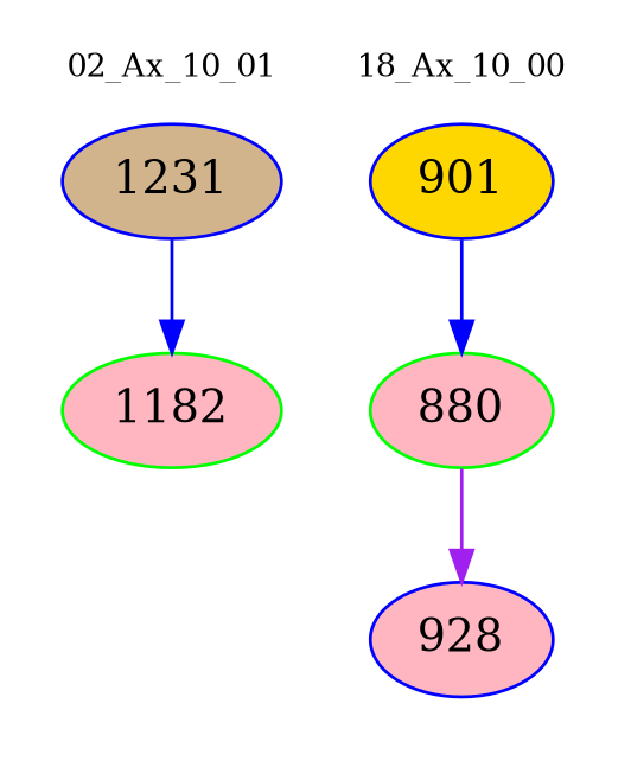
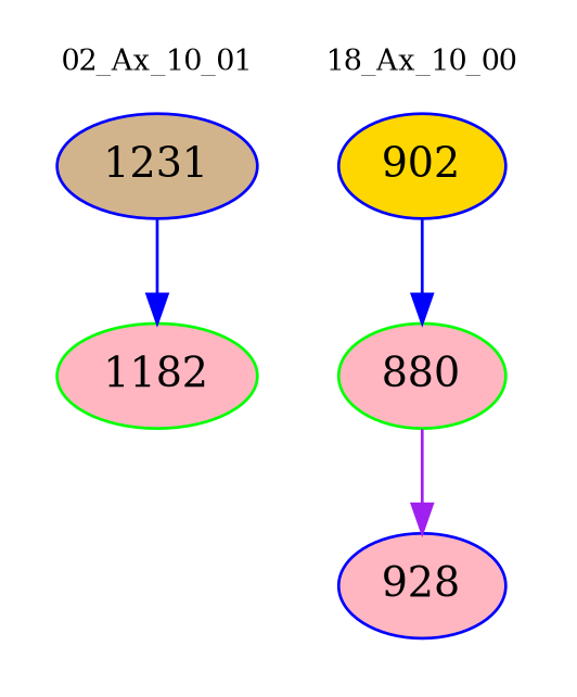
  digraph {
    node [color=blue fillcolor=lightpink style=filled]
    edge [color=blue]
    n1 [fillcolor=tan label=1231]
    n2 [color=green label=1182]
-   n3 [fillcolor=gold label=901]
+   n3 [fillcolor=gold label=902]
    n4 [color=green label=880]
    n5 [label=928]
    subgraph cluster_1 {
      color=white
      fontsize=10
      label="02_Ax_10_01"
      n1
      n2
    }
    subgraph cluster_2 {
      color=white
      fontsize=10
      label="18_Ax_10_00"
      n3
      n4
      n5
    }
    n1 -> n2
    n3 -> n4
    n4 -> n5 [color=purple]
  }
